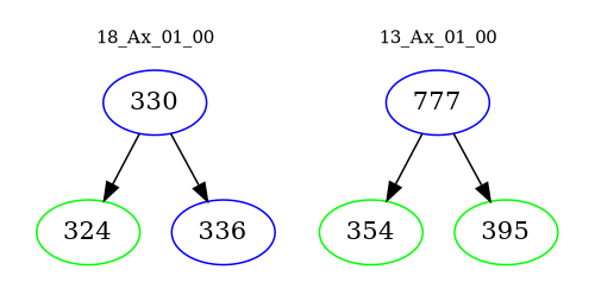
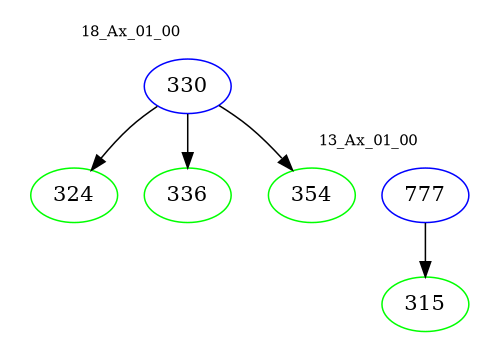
  digraph {
    node [color=green]
    edge [color=black]
    n1 [color=blue label=330]
    n2 [label=324]
-   n3 [color=blue label=336]
+   n3 [label=336]
    n4 [color=blue label=777]
    n5 [label=354]
-   n6 [label=395]
+   n6 [label=315]
    subgraph cluster_1 {
      color=white
      fontsize=10
      label="18_Ax_01_00"
      n1
      n2
      n3
    }
    subgraph cluster_2 {
      color=white
      fontsize=10
      label="13_Ax_01_00"
      n4
      n5
      n6
    }
    n1 -> n2
    n1 -> n3
-   n4 -> n5
+   n1 -> n5
    n4 -> n6
  }
